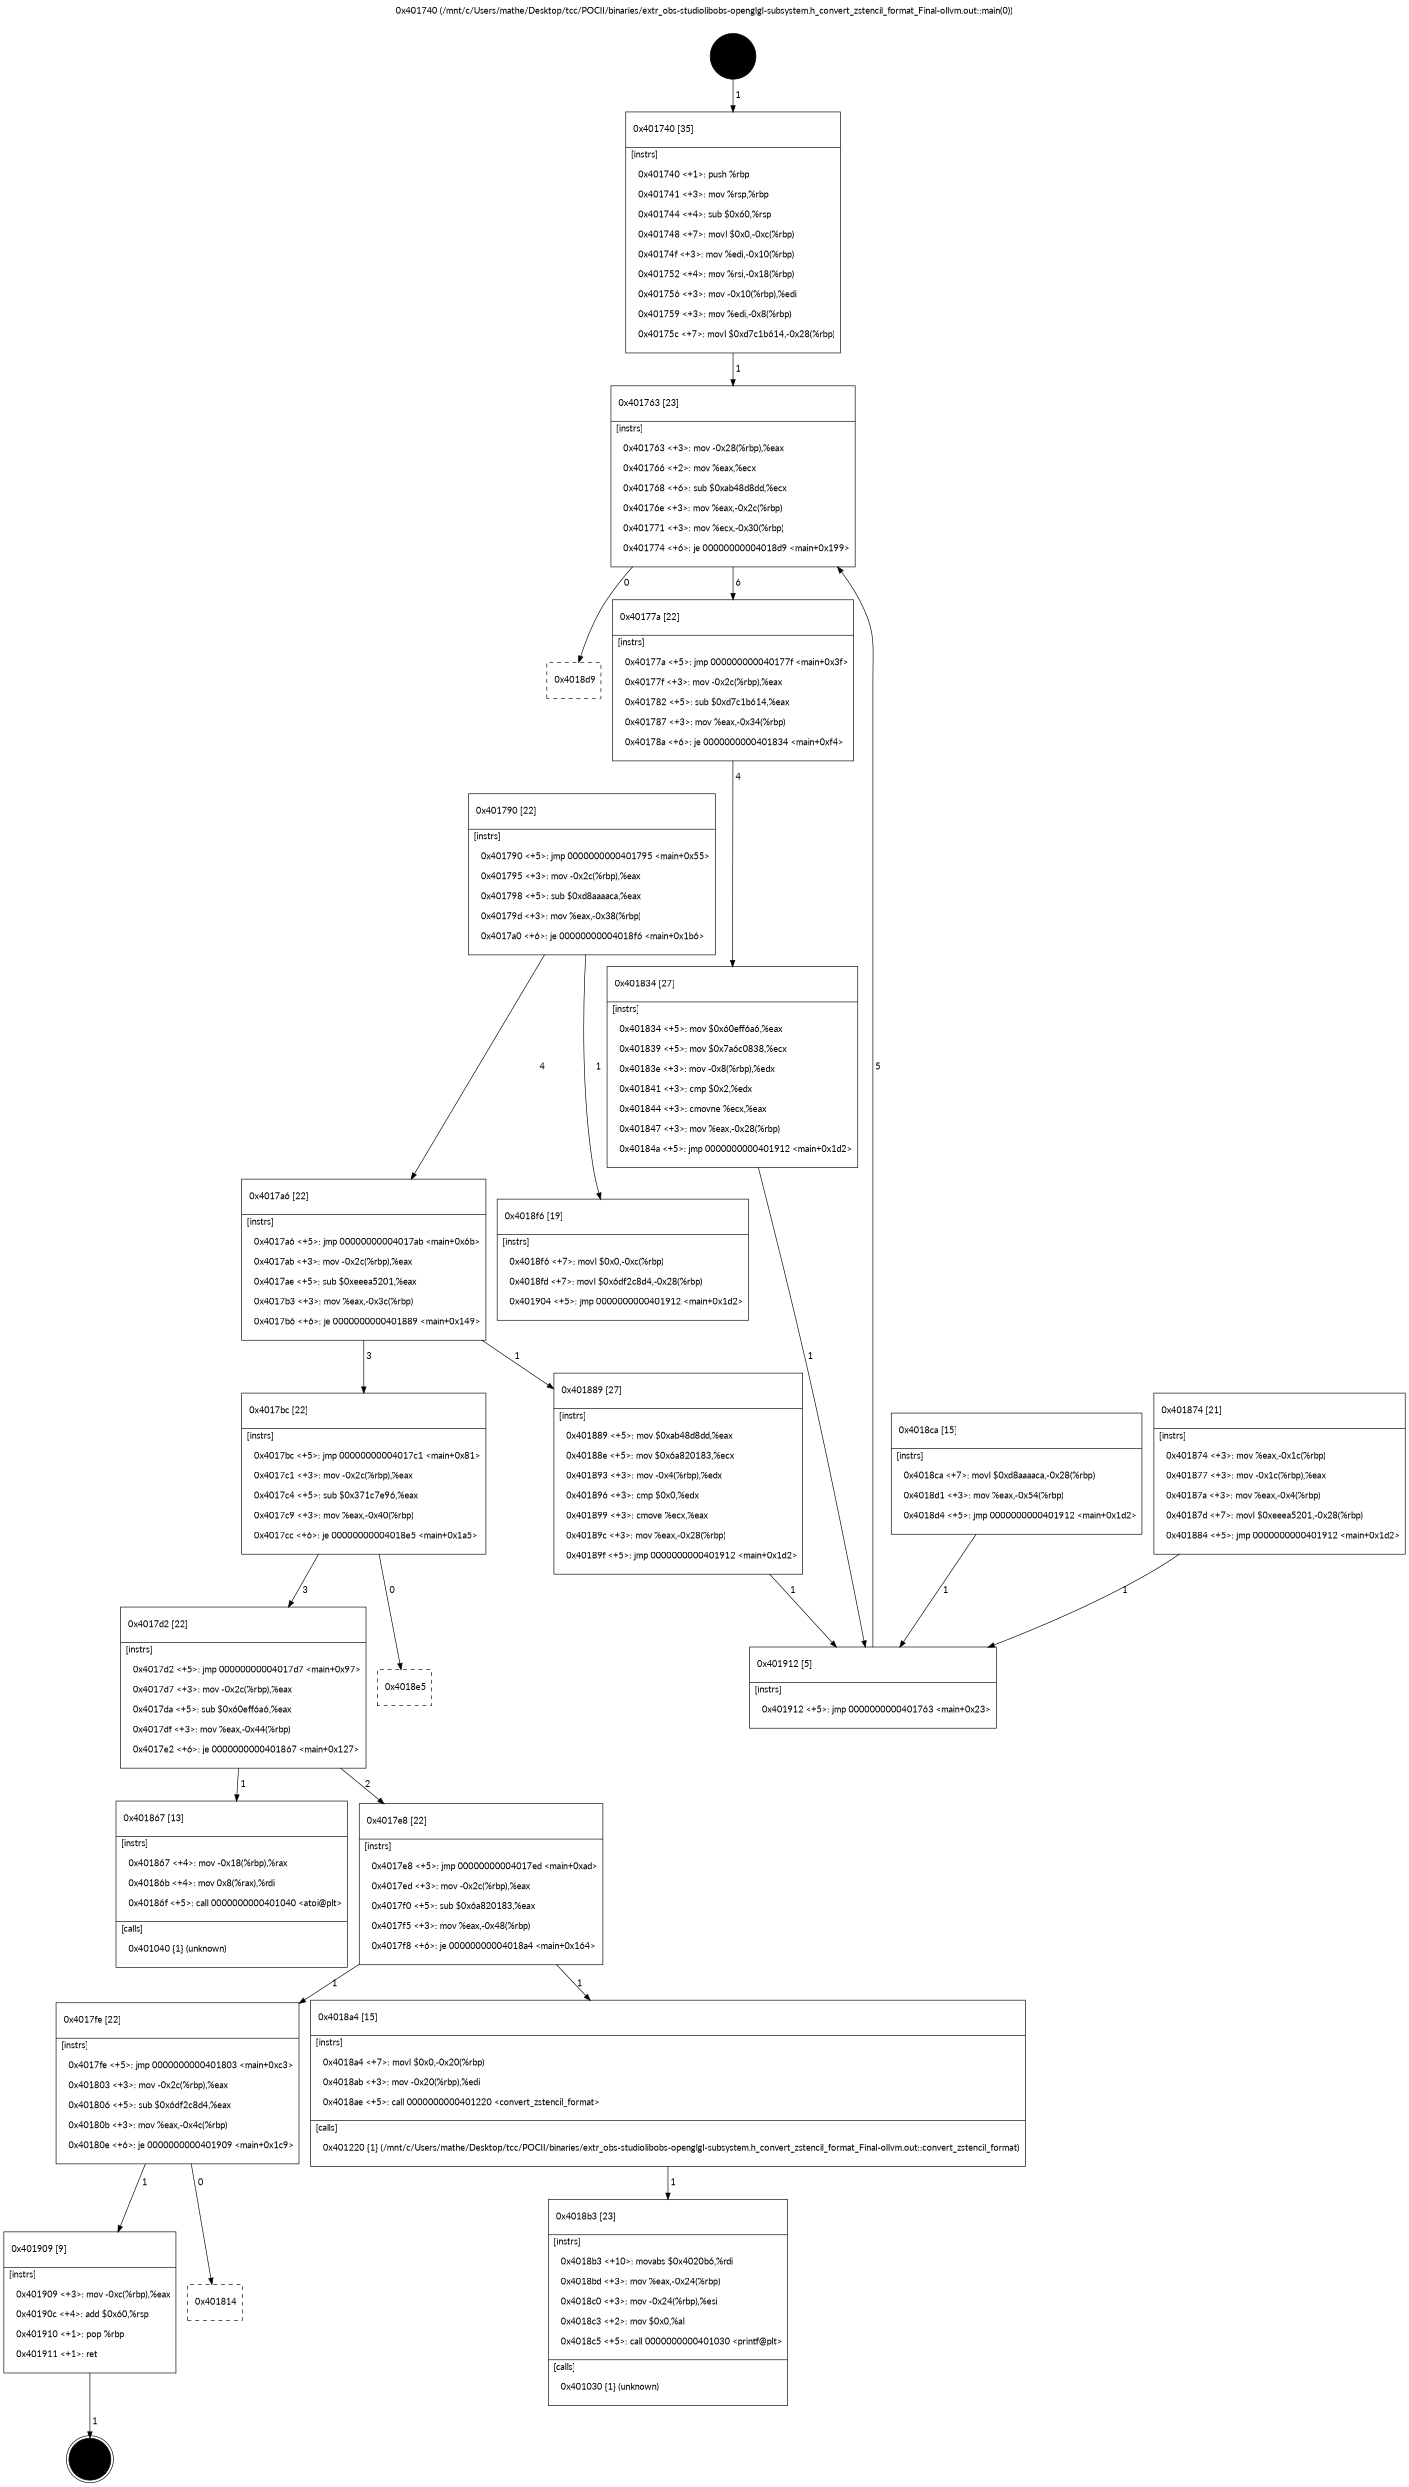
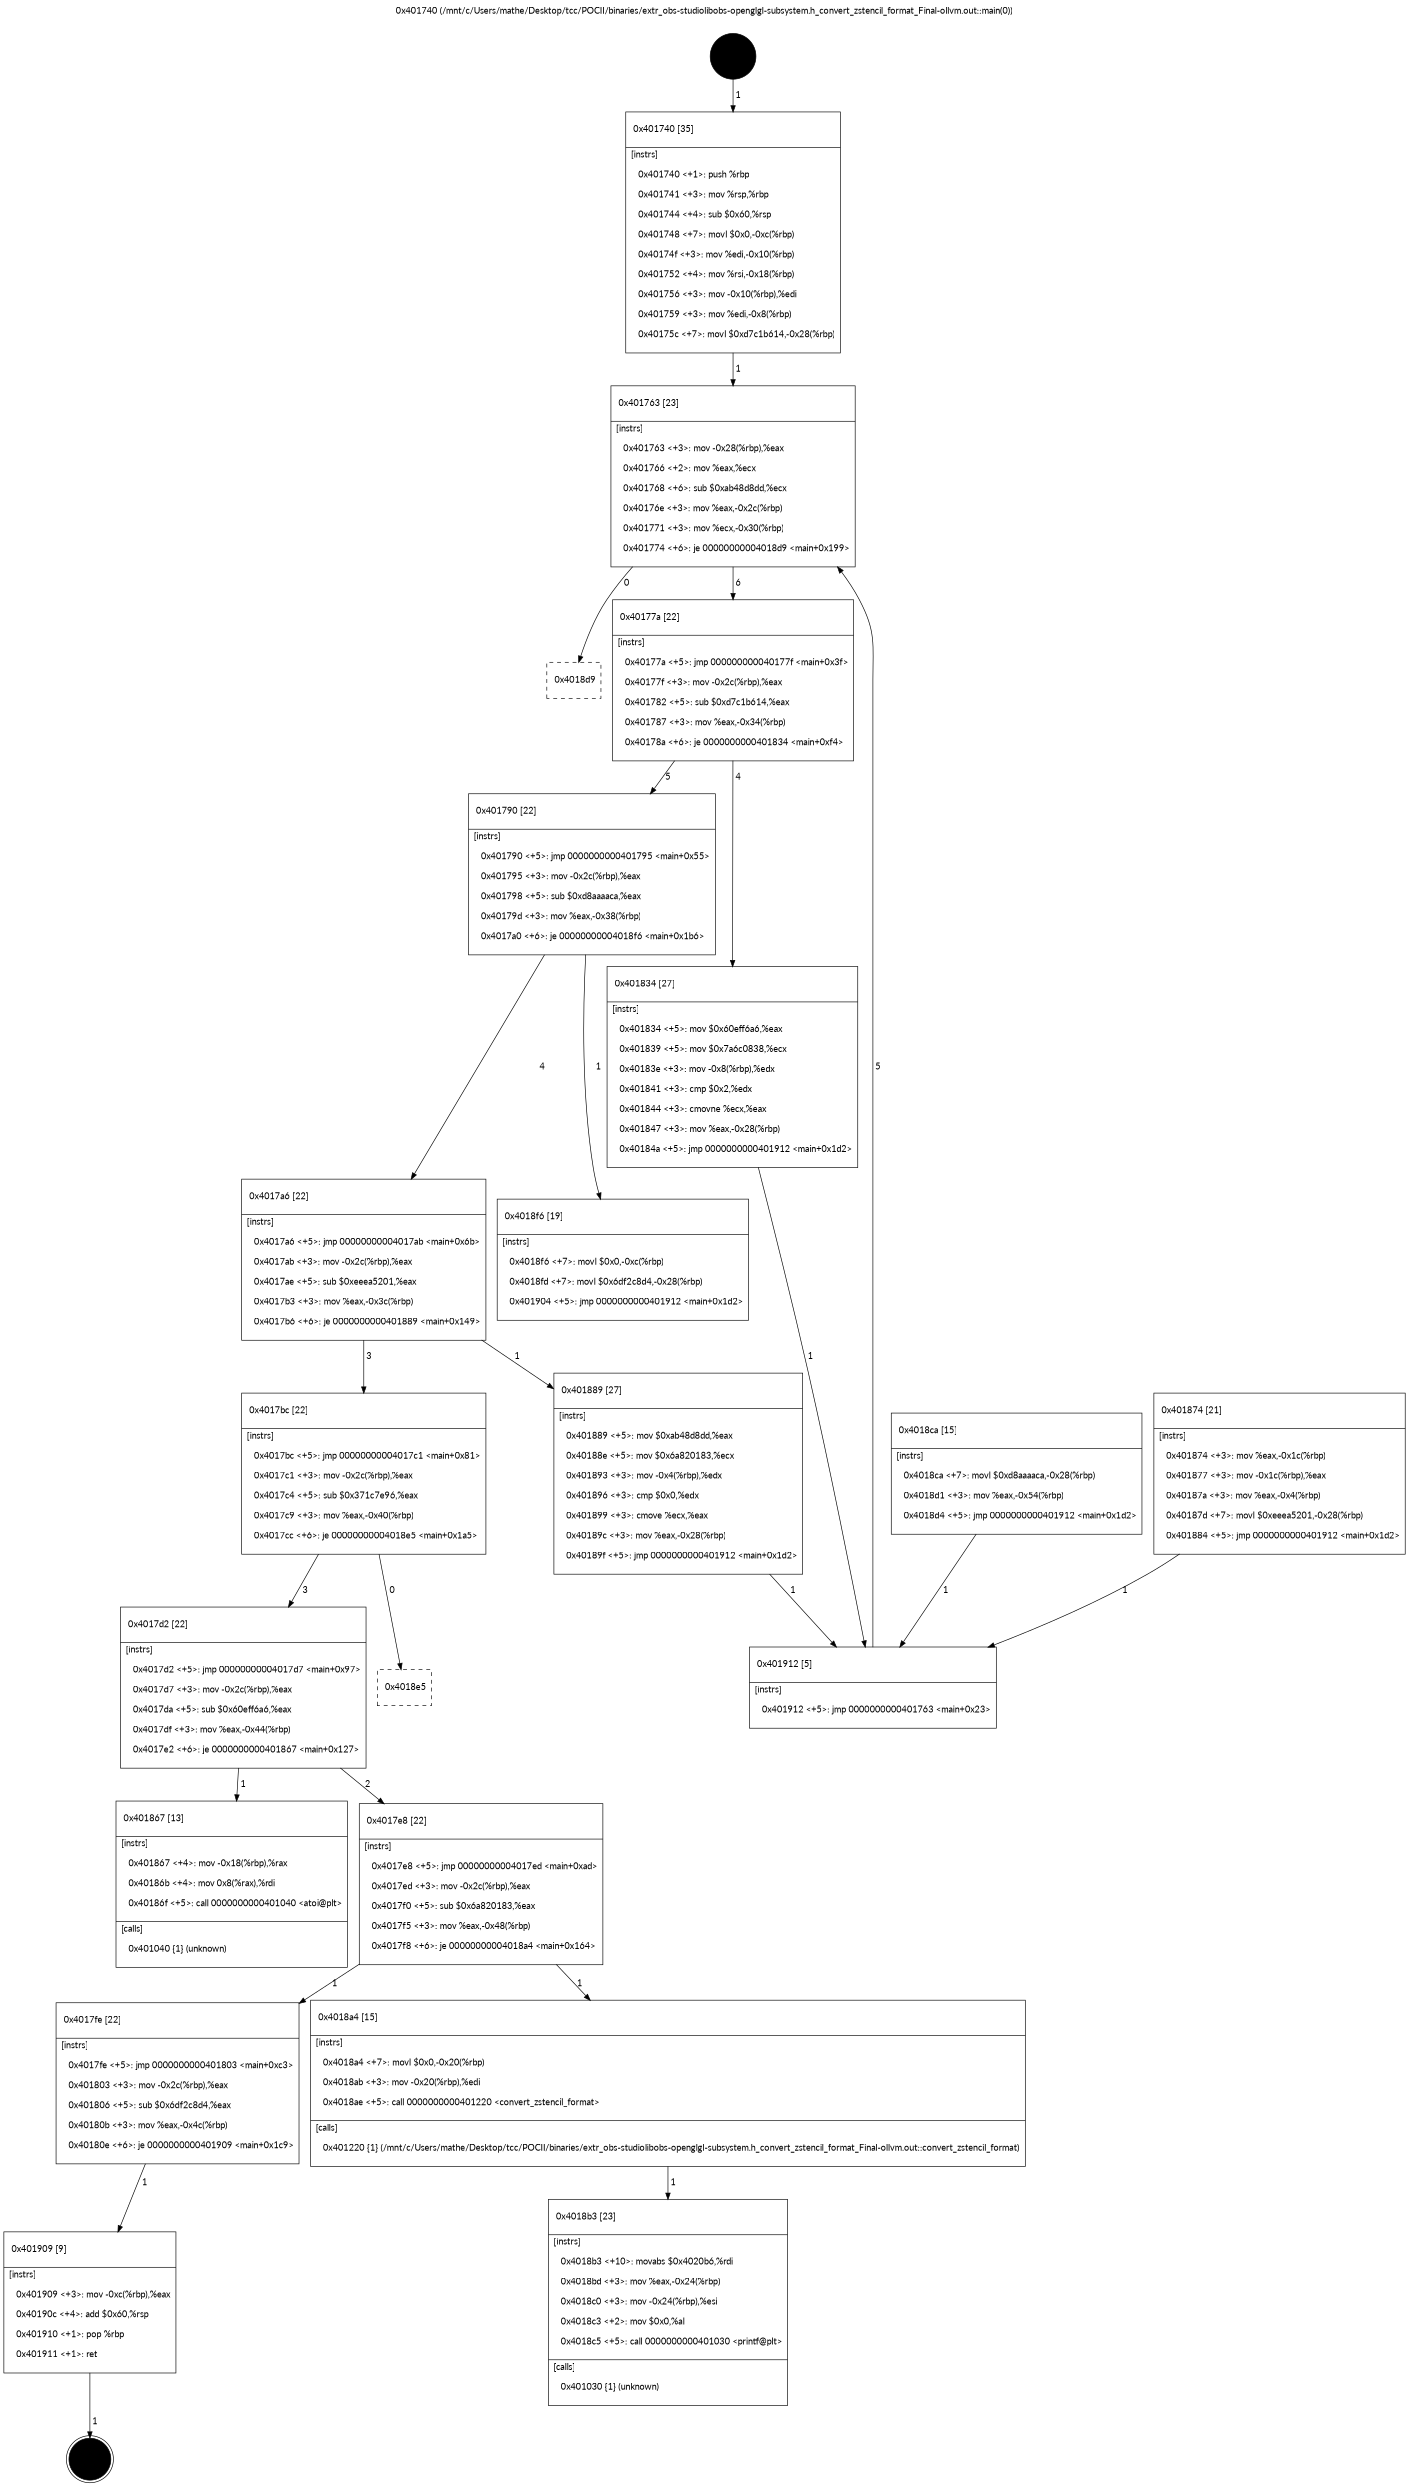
  digraph {
    fontname=Lato
    label="0x401740 (/mnt/c/Users/mathe/Desktop/tcc/POCII/binaries/extr_obs-studiolibobs-openglgl-subsystem.h_convert_zstencil_format_Final-ollvm.out::main(0))"
    labelloc=t
    node [fontname=Lato shape=record]
    edge [fontname=Lato]
    Entry [fillcolor=black height=0.3 shape=circle style=filled width=0.3]
    n2 [label="{\n     0x401740 [35]\l\n     | [instrs]\l\n     &nbsp;&nbsp;0x401740 \<+1\>: push %rbp\l\n     &nbsp;&nbsp;0x401741 \<+3\>: mov %rsp,%rbp\l\n     &nbsp;&nbsp;0x401744 \<+4\>: sub $0x60,%rsp\l\n     &nbsp;&nbsp;0x401748 \<+7\>: movl $0x0,-0xc(%rbp)\l\n     &nbsp;&nbsp;0x40174f \<+3\>: mov %edi,-0x10(%rbp)\l\n     &nbsp;&nbsp;0x401752 \<+4\>: mov %rsi,-0x18(%rbp)\l\n     &nbsp;&nbsp;0x401756 \<+3\>: mov -0x10(%rbp),%edi\l\n     &nbsp;&nbsp;0x401759 \<+3\>: mov %edi,-0x8(%rbp)\l\n     &nbsp;&nbsp;0x40175c \<+7\>: movl $0xd7c1b614,-0x28(%rbp)\l\n  }"]
    n3 [label="{\n     0x401763 [23]\l\n     | [instrs]\l\n     &nbsp;&nbsp;0x401763 \<+3\>: mov -0x28(%rbp),%eax\l\n     &nbsp;&nbsp;0x401766 \<+2\>: mov %eax,%ecx\l\n     &nbsp;&nbsp;0x401768 \<+6\>: sub $0xab48d8dd,%ecx\l\n     &nbsp;&nbsp;0x40176e \<+3\>: mov %eax,-0x2c(%rbp)\l\n     &nbsp;&nbsp;0x401771 \<+3\>: mov %ecx,-0x30(%rbp)\l\n     &nbsp;&nbsp;0x401774 \<+6\>: je 00000000004018d9 \<main+0x199\>\l\n  }"]
    n4 [label="{\n     0x4018d9\l\n  }" style=dashed]
    n5 [label="{\n     0x40177a [22]\l\n     | [instrs]\l\n     &nbsp;&nbsp;0x40177a \<+5\>: jmp 000000000040177f \<main+0x3f\>\l\n     &nbsp;&nbsp;0x40177f \<+3\>: mov -0x2c(%rbp),%eax\l\n     &nbsp;&nbsp;0x401782 \<+5\>: sub $0xd7c1b614,%eax\l\n     &nbsp;&nbsp;0x401787 \<+3\>: mov %eax,-0x34(%rbp)\l\n     &nbsp;&nbsp;0x40178a \<+6\>: je 0000000000401834 \<main+0xf4\>\l\n  }"]
    n6 [label="{\n     0x401834 [27]\l\n     | [instrs]\l\n     &nbsp;&nbsp;0x401834 \<+5\>: mov $0x60eff6a6,%eax\l\n     &nbsp;&nbsp;0x401839 \<+5\>: mov $0x7a6c0838,%ecx\l\n     &nbsp;&nbsp;0x40183e \<+3\>: mov -0x8(%rbp),%edx\l\n     &nbsp;&nbsp;0x401841 \<+3\>: cmp $0x2,%edx\l\n     &nbsp;&nbsp;0x401844 \<+3\>: cmovne %ecx,%eax\l\n     &nbsp;&nbsp;0x401847 \<+3\>: mov %eax,-0x28(%rbp)\l\n     &nbsp;&nbsp;0x40184a \<+5\>: jmp 0000000000401912 \<main+0x1d2\>\l\n  }"]
    n7 [label="{\n     0x401790 [22]\l\n     | [instrs]\l\n     &nbsp;&nbsp;0x401790 \<+5\>: jmp 0000000000401795 \<main+0x55\>\l\n     &nbsp;&nbsp;0x401795 \<+3\>: mov -0x2c(%rbp),%eax\l\n     &nbsp;&nbsp;0x401798 \<+5\>: sub $0xd8aaaaca,%eax\l\n     &nbsp;&nbsp;0x40179d \<+3\>: mov %eax,-0x38(%rbp)\l\n     &nbsp;&nbsp;0x4017a0 \<+6\>: je 00000000004018f6 \<main+0x1b6\>\l\n  }"]
    n8 [label="{\n     0x401912 [5]\l\n     | [instrs]\l\n     &nbsp;&nbsp;0x401912 \<+5\>: jmp 0000000000401763 \<main+0x23\>\l\n  }"]
    n9 [label="{\n     0x4018f6 [19]\l\n     | [instrs]\l\n     &nbsp;&nbsp;0x4018f6 \<+7\>: movl $0x0,-0xc(%rbp)\l\n     &nbsp;&nbsp;0x4018fd \<+7\>: movl $0x6df2c8d4,-0x28(%rbp)\l\n     &nbsp;&nbsp;0x401904 \<+5\>: jmp 0000000000401912 \<main+0x1d2\>\l\n  }"]
    n10 [label="{\n     0x4017a6 [22]\l\n     | [instrs]\l\n     &nbsp;&nbsp;0x4017a6 \<+5\>: jmp 00000000004017ab \<main+0x6b\>\l\n     &nbsp;&nbsp;0x4017ab \<+3\>: mov -0x2c(%rbp),%eax\l\n     &nbsp;&nbsp;0x4017ae \<+5\>: sub $0xeeea5201,%eax\l\n     &nbsp;&nbsp;0x4017b3 \<+3\>: mov %eax,-0x3c(%rbp)\l\n     &nbsp;&nbsp;0x4017b6 \<+6\>: je 0000000000401889 \<main+0x149\>\l\n  }"]
    Exit [fillcolor=black height=0.3 peripheries=2 shape=circle style=filled width=0.3]
    n12 [label="{\n     0x401889 [27]\l\n     | [instrs]\l\n     &nbsp;&nbsp;0x401889 \<+5\>: mov $0xab48d8dd,%eax\l\n     &nbsp;&nbsp;0x40188e \<+5\>: mov $0x6a820183,%ecx\l\n     &nbsp;&nbsp;0x401893 \<+3\>: mov -0x4(%rbp),%edx\l\n     &nbsp;&nbsp;0x401896 \<+3\>: cmp $0x0,%edx\l\n     &nbsp;&nbsp;0x401899 \<+3\>: cmove %ecx,%eax\l\n     &nbsp;&nbsp;0x40189c \<+3\>: mov %eax,-0x28(%rbp)\l\n     &nbsp;&nbsp;0x40189f \<+5\>: jmp 0000000000401912 \<main+0x1d2\>\l\n  }"]
    n13 [label="{\n     0x4017bc [22]\l\n     | [instrs]\l\n     &nbsp;&nbsp;0x4017bc \<+5\>: jmp 00000000004017c1 \<main+0x81\>\l\n     &nbsp;&nbsp;0x4017c1 \<+3\>: mov -0x2c(%rbp),%eax\l\n     &nbsp;&nbsp;0x4017c4 \<+5\>: sub $0x371c7e96,%eax\l\n     &nbsp;&nbsp;0x4017c9 \<+3\>: mov %eax,-0x40(%rbp)\l\n     &nbsp;&nbsp;0x4017cc \<+6\>: je 00000000004018e5 \<main+0x1a5\>\l\n  }"]
-   n14 [label="{\n     0x401814\l\n  }" style=dashed]
    n15 [label="{\n     0x4018e5\l\n  }" style=dashed]
    n16 [label="{\n     0x4017d2 [22]\l\n     | [instrs]\l\n     &nbsp;&nbsp;0x4017d2 \<+5\>: jmp 00000000004017d7 \<main+0x97\>\l\n     &nbsp;&nbsp;0x4017d7 \<+3\>: mov -0x2c(%rbp),%eax\l\n     &nbsp;&nbsp;0x4017da \<+5\>: sub $0x60eff6a6,%eax\l\n     &nbsp;&nbsp;0x4017df \<+3\>: mov %eax,-0x44(%rbp)\l\n     &nbsp;&nbsp;0x4017e2 \<+6\>: je 0000000000401867 \<main+0x127\>\l\n  }"]
    n17 [label="{\n     0x401909 [9]\l\n     | [instrs]\l\n     &nbsp;&nbsp;0x401909 \<+3\>: mov -0xc(%rbp),%eax\l\n     &nbsp;&nbsp;0x40190c \<+4\>: add $0x60,%rsp\l\n     &nbsp;&nbsp;0x401910 \<+1\>: pop %rbp\l\n     &nbsp;&nbsp;0x401911 \<+1\>: ret\l\n  }"]
    n18 [label="{\n     0x401867 [13]\l\n     | [instrs]\l\n     &nbsp;&nbsp;0x401867 \<+4\>: mov -0x18(%rbp),%rax\l\n     &nbsp;&nbsp;0x40186b \<+4\>: mov 0x8(%rax),%rdi\l\n     &nbsp;&nbsp;0x40186f \<+5\>: call 0000000000401040 \<atoi@plt\>\l\n     | [calls]\l\n     &nbsp;&nbsp;0x401040 \{1\} (unknown)\l\n  }"]
    n19 [label="{\n     0x4017e8 [22]\l\n     | [instrs]\l\n     &nbsp;&nbsp;0x4017e8 \<+5\>: jmp 00000000004017ed \<main+0xad\>\l\n     &nbsp;&nbsp;0x4017ed \<+3\>: mov -0x2c(%rbp),%eax\l\n     &nbsp;&nbsp;0x4017f0 \<+5\>: sub $0x6a820183,%eax\l\n     &nbsp;&nbsp;0x4017f5 \<+3\>: mov %eax,-0x48(%rbp)\l\n     &nbsp;&nbsp;0x4017f8 \<+6\>: je 00000000004018a4 \<main+0x164\>\l\n  }"]
    n20 [label="{\n     0x4018ca [15]\l\n     | [instrs]\l\n     &nbsp;&nbsp;0x4018ca \<+7\>: movl $0xd8aaaaca,-0x28(%rbp)\l\n     &nbsp;&nbsp;0x4018d1 \<+3\>: mov %eax,-0x54(%rbp)\l\n     &nbsp;&nbsp;0x4018d4 \<+5\>: jmp 0000000000401912 \<main+0x1d2\>\l\n  }"]
    n21 [label="{\n     0x4017fe [22]\l\n     | [instrs]\l\n     &nbsp;&nbsp;0x4017fe \<+5\>: jmp 0000000000401803 \<main+0xc3\>\l\n     &nbsp;&nbsp;0x401803 \<+3\>: mov -0x2c(%rbp),%eax\l\n     &nbsp;&nbsp;0x401806 \<+5\>: sub $0x6df2c8d4,%eax\l\n     &nbsp;&nbsp;0x40180b \<+3\>: mov %eax,-0x4c(%rbp)\l\n     &nbsp;&nbsp;0x40180e \<+6\>: je 0000000000401909 \<main+0x1c9\>\l\n  }"]
    n22 [label="{\n     0x4018a4 [15]\l\n     | [instrs]\l\n     &nbsp;&nbsp;0x4018a4 \<+7\>: movl $0x0,-0x20(%rbp)\l\n     &nbsp;&nbsp;0x4018ab \<+3\>: mov -0x20(%rbp),%edi\l\n     &nbsp;&nbsp;0x4018ae \<+5\>: call 0000000000401220 \<convert_zstencil_format\>\l\n     | [calls]\l\n     &nbsp;&nbsp;0x401220 \{1\} (/mnt/c/Users/mathe/Desktop/tcc/POCII/binaries/extr_obs-studiolibobs-openglgl-subsystem.h_convert_zstencil_format_Final-ollvm.out::convert_zstencil_format)\l\n  }"]
    n23 [label="{\n     0x4018b3 [23]\l\n     | [instrs]\l\n     &nbsp;&nbsp;0x4018b3 \<+10\>: movabs $0x4020b6,%rdi\l\n     &nbsp;&nbsp;0x4018bd \<+3\>: mov %eax,-0x24(%rbp)\l\n     &nbsp;&nbsp;0x4018c0 \<+3\>: mov -0x24(%rbp),%esi\l\n     &nbsp;&nbsp;0x4018c3 \<+2\>: mov $0x0,%al\l\n     &nbsp;&nbsp;0x4018c5 \<+5\>: call 0000000000401030 \<printf@plt\>\l\n     | [calls]\l\n     &nbsp;&nbsp;0x401030 \{1\} (unknown)\l\n  }"]
    n24 [label="{\n     0x401874 [21]\l\n     | [instrs]\l\n     &nbsp;&nbsp;0x401874 \<+3\>: mov %eax,-0x1c(%rbp)\l\n     &nbsp;&nbsp;0x401877 \<+3\>: mov -0x1c(%rbp),%eax\l\n     &nbsp;&nbsp;0x40187a \<+3\>: mov %eax,-0x4(%rbp)\l\n     &nbsp;&nbsp;0x40187d \<+7\>: movl $0xeeea5201,-0x28(%rbp)\l\n     &nbsp;&nbsp;0x401884 \<+5\>: jmp 0000000000401912 \<main+0x1d2\>\l\n  }"]
    Entry -> n2 [label=" 1"]
    n2 -> n3 [label=" 1"]
    n3 -> n4 [label=" 0"]
    n3 -> n5 [label=" 6"]
    n5 -> n6 [label=" 4"]
+   n5 -> n7 [label=" 5"]
    n6 -> n8 [label=" 1"]
    n7 -> n9 [label=" 1"]
    n7 -> n10 [label=" 4"]
    n8 -> n3 [label=" 5"]
    n10 -> n12 [label=" 1"]
    n10 -> n13 [label=" 3"]
    n12 -> n8 [label=" 1"]
    n13 -> n15 [label=" 0"]
    n13 -> n16 [label=" 3"]
    n16 -> n18 [label=" 1"]
    n16 -> n19 [label=" 2"]
    n17 -> Exit [label=" 1"]
    n19 -> n21 [label=" 1"]
    n19 -> n22 [label=" 1"]
    n20 -> n8 [label=" 1"]
-   n21 -> n14 [label=" 0"]
    n21 -> n17 [label=" 1"]
    n22 -> n23 [label=" 1"]
    n24 -> n8 [label=" 1"]
  }
